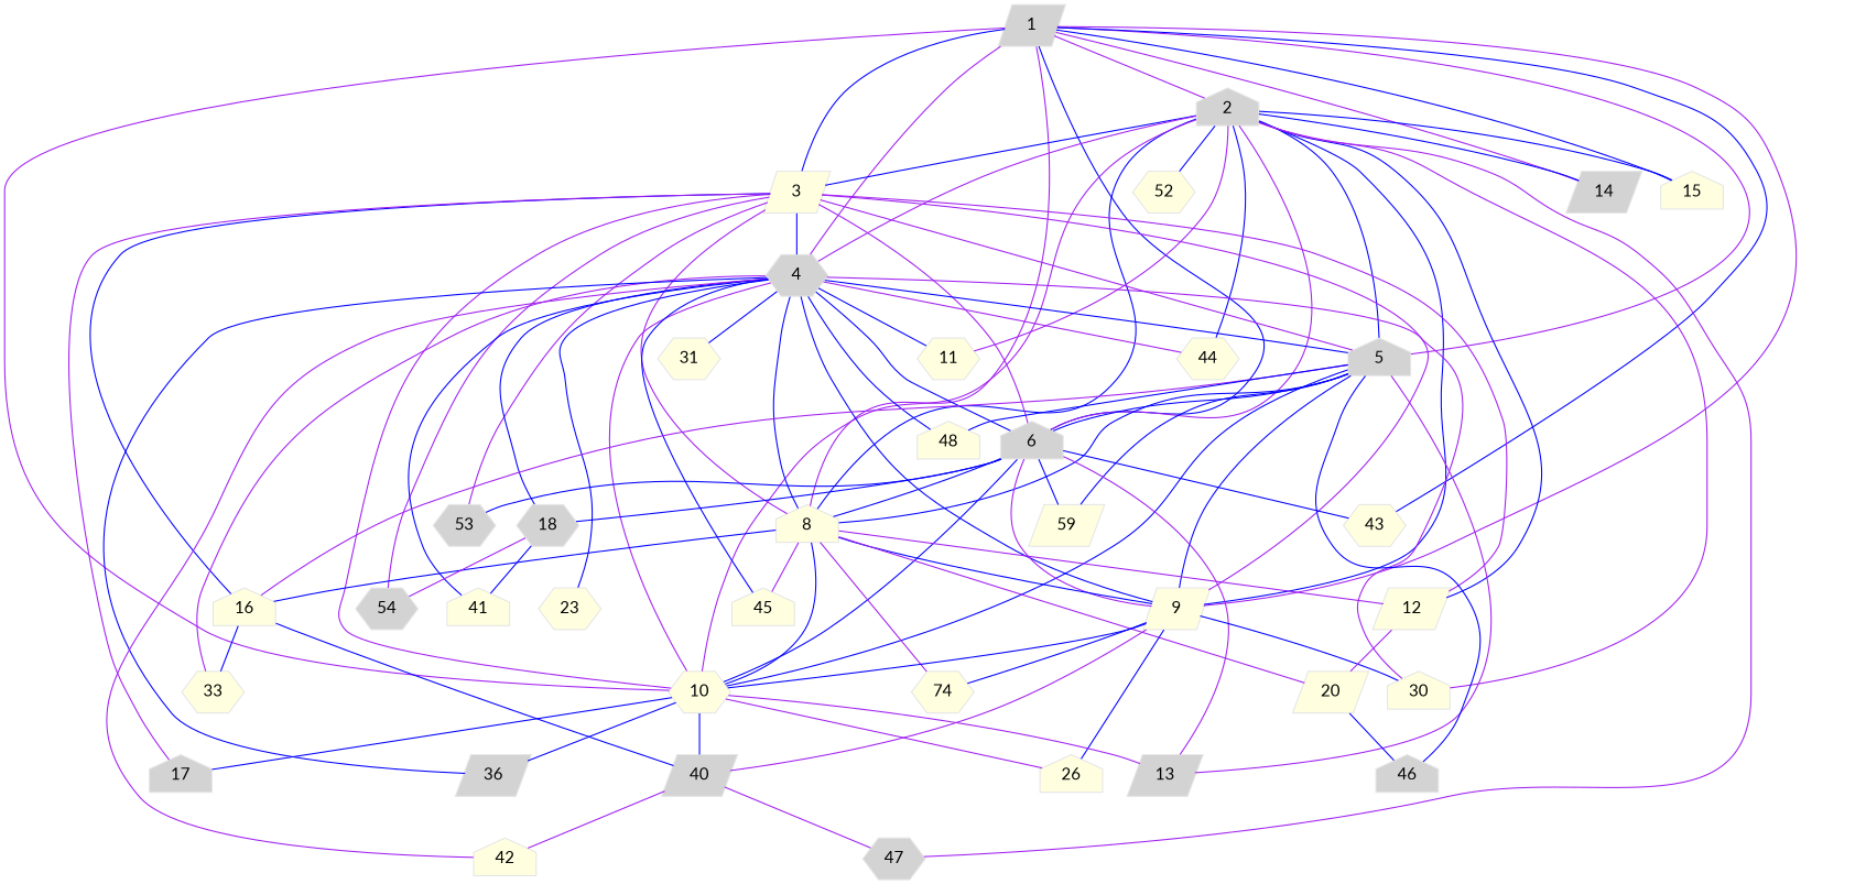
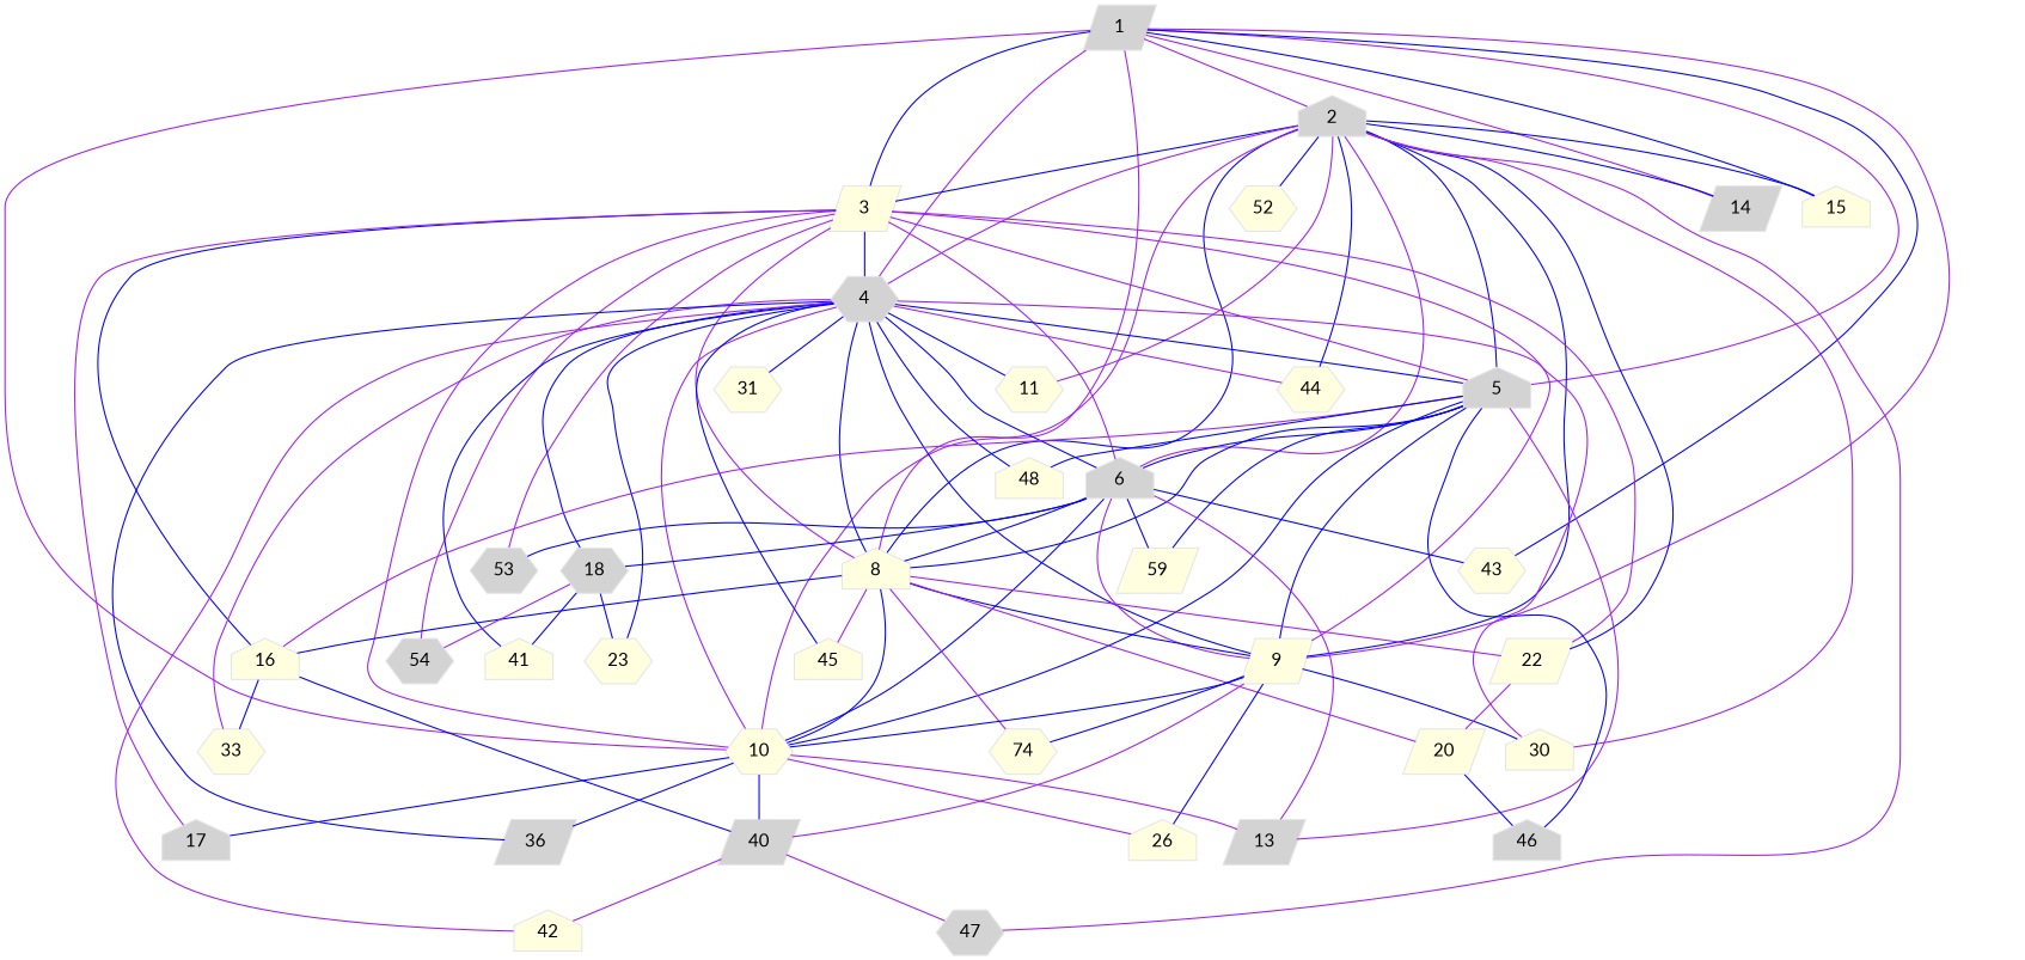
  graph {
    fontname=Lato
    node [color=gray90 fillcolor=lightyellow fontname=Lato shape=house style=filled]
    edge [color=blue fontname=Lato]
    1 [fillcolor=lightgrey shape=parallelogram super="+28"]
    2 [fillcolor=lightgrey super="+25"]
    3 [shape=parallelogram super="+19"]
    4 [fillcolor=lightgrey shape=hexagon super="+7"]
    5 [fillcolor=lightgrey super="+37"]
    6 [fillcolor=lightgrey super="+29"]
    8 [super="+22"]
    9 [shape=parallelogram super="+27"]
    10 [shape=hexagon super="+49"]
    14 [fillcolor=lightgrey shape=parallelogram]
    15 [super="+21"]
    43 [shape=hexagon]
    11 [shape=hexagon]
-   12 [shape=parallelogram super="+32"]
+   12 [shape=parallelogram super="+32" label=22]
    30 [super="+38"]
    44 [shape=hexagon]
    47 [fillcolor=lightgrey shape=hexagon]
    52 [shape=hexagon]
    16 [super="+35"]
    17 [fillcolor=lightgrey]
    53 [fillcolor=lightgrey shape=hexagon]
    54 [fillcolor=lightgrey shape=hexagon]
    18 [fillcolor=lightgrey shape=hexagon super="+39"]
    23 [shape=hexagon]
    31 [shape=hexagon]
    33 [shape=hexagon]
    36 [fillcolor=lightgrey shape=parallelogram]
    41
    42
    45
    48
    13 [fillcolor=lightgrey shape=parallelogram super="+24"]
    46 [fillcolor=lightgrey]
    n34 [label=59 shape=parallelogram]
    20 [shape=parallelogram]
    n36 [label=74 shape=hexagon]
    26
    40 [fillcolor=lightgrey shape=parallelogram super="+51"]
    1 -- 2 [color=purple]
    1 -- 3
    1 -- 4 [color=purple weight=3]
    1 -- 5 [color=purple]
-   1 -- 6
    1 -- 8 [color=purple]
    1 -- 9 [color=purple]
    1 -- 10 [color=purple weight=2]
    1 -- 14 [color=purple]
    1 -- 15
    1 -- 43
    2 -- 3
    2 -- 4 [color=purple weight=3]
    2 -- 5
    2 -- 6 [color=purple]
    2 -- 8
    2 -- 9
    2 -- 10 [color=purple]
    2 -- 14
    2 -- 15
    2 -- 11 [color=purple]
    2 -- 12
    2 -- 30 [color=purple]
    2 -- 44
    2 -- 47 [color=purple]
    2 -- 52 [weight=2]
    3 -- 4 [weight=2]
    3 -- 5 [color=purple]
    3 -- 6 [color=purple]
    3 -- 8 [color=purple weight=2]
    3 -- 9 [color=purple]
    3 -- 10 [color=purple]
    3 -- 12 [color=purple]
    3 -- 16
    3 -- 17 [color=purple]
    3 -- 53 [color=purple]
    3 -- 54 [color=purple]
    4 -- 5 [weight=2]
    4 -- 6 [weight=2]
    4 -- 8 [weight=3]
    4 -- 9 [weight=2]
    4 -- 10 [color=purple weight=2]
    4 -- 11
    4 -- 30 [color=purple]
    4 -- 44 [color=purple]
    4 -- 18
    4 -- 23
    4 -- 31 [weight=2]
    4 -- 33 [color=purple]
    4 -- 36
    4 -- 41
    4 -- 42 [color=purple]
    4 -- 45
    4 -- 48
    5 -- 6
    5 -- 8
    5 -- 9
    5 -- 10
    5 -- 16 [color=purple]
    5 -- 48
    5 -- 13 [color=purple]
    5 -- 46
    5 -- n34
    6 -- 8
    6 -- 9 [color=purple]
    6 -- 10
    6 -- 43
    6 -- 53
    6 -- 18
    6 -- 13 [color=purple]
    6 -- n34
    8 -- 9
    8 -- 10
    8 -- 12 [color=purple]
    8 -- 16 [weight=2]
    8 -- 45 [color=purple]
    8 -- 20 [color=purple]
    8 -- n36 [color=purple]
    9 -- 10
    9 -- 30
    9 -- n36
    9 -- 26
    9 -- 40 [color=purple]
    10 -- 17
    10 -- 36
    10 -- 13 [color=purple weight=2]
    10 -- 26 [color=purple]
    10 -- 40
    12 -- 20 [color=purple]
    16 -- 33
    16 -- 40
    18 -- 54 [color=purple]
+   18 -- 23
    18 -- 41
    20 -- 46
    40 -- 47 [color=purple]
    40 -- 42 [color=purple]
  }
